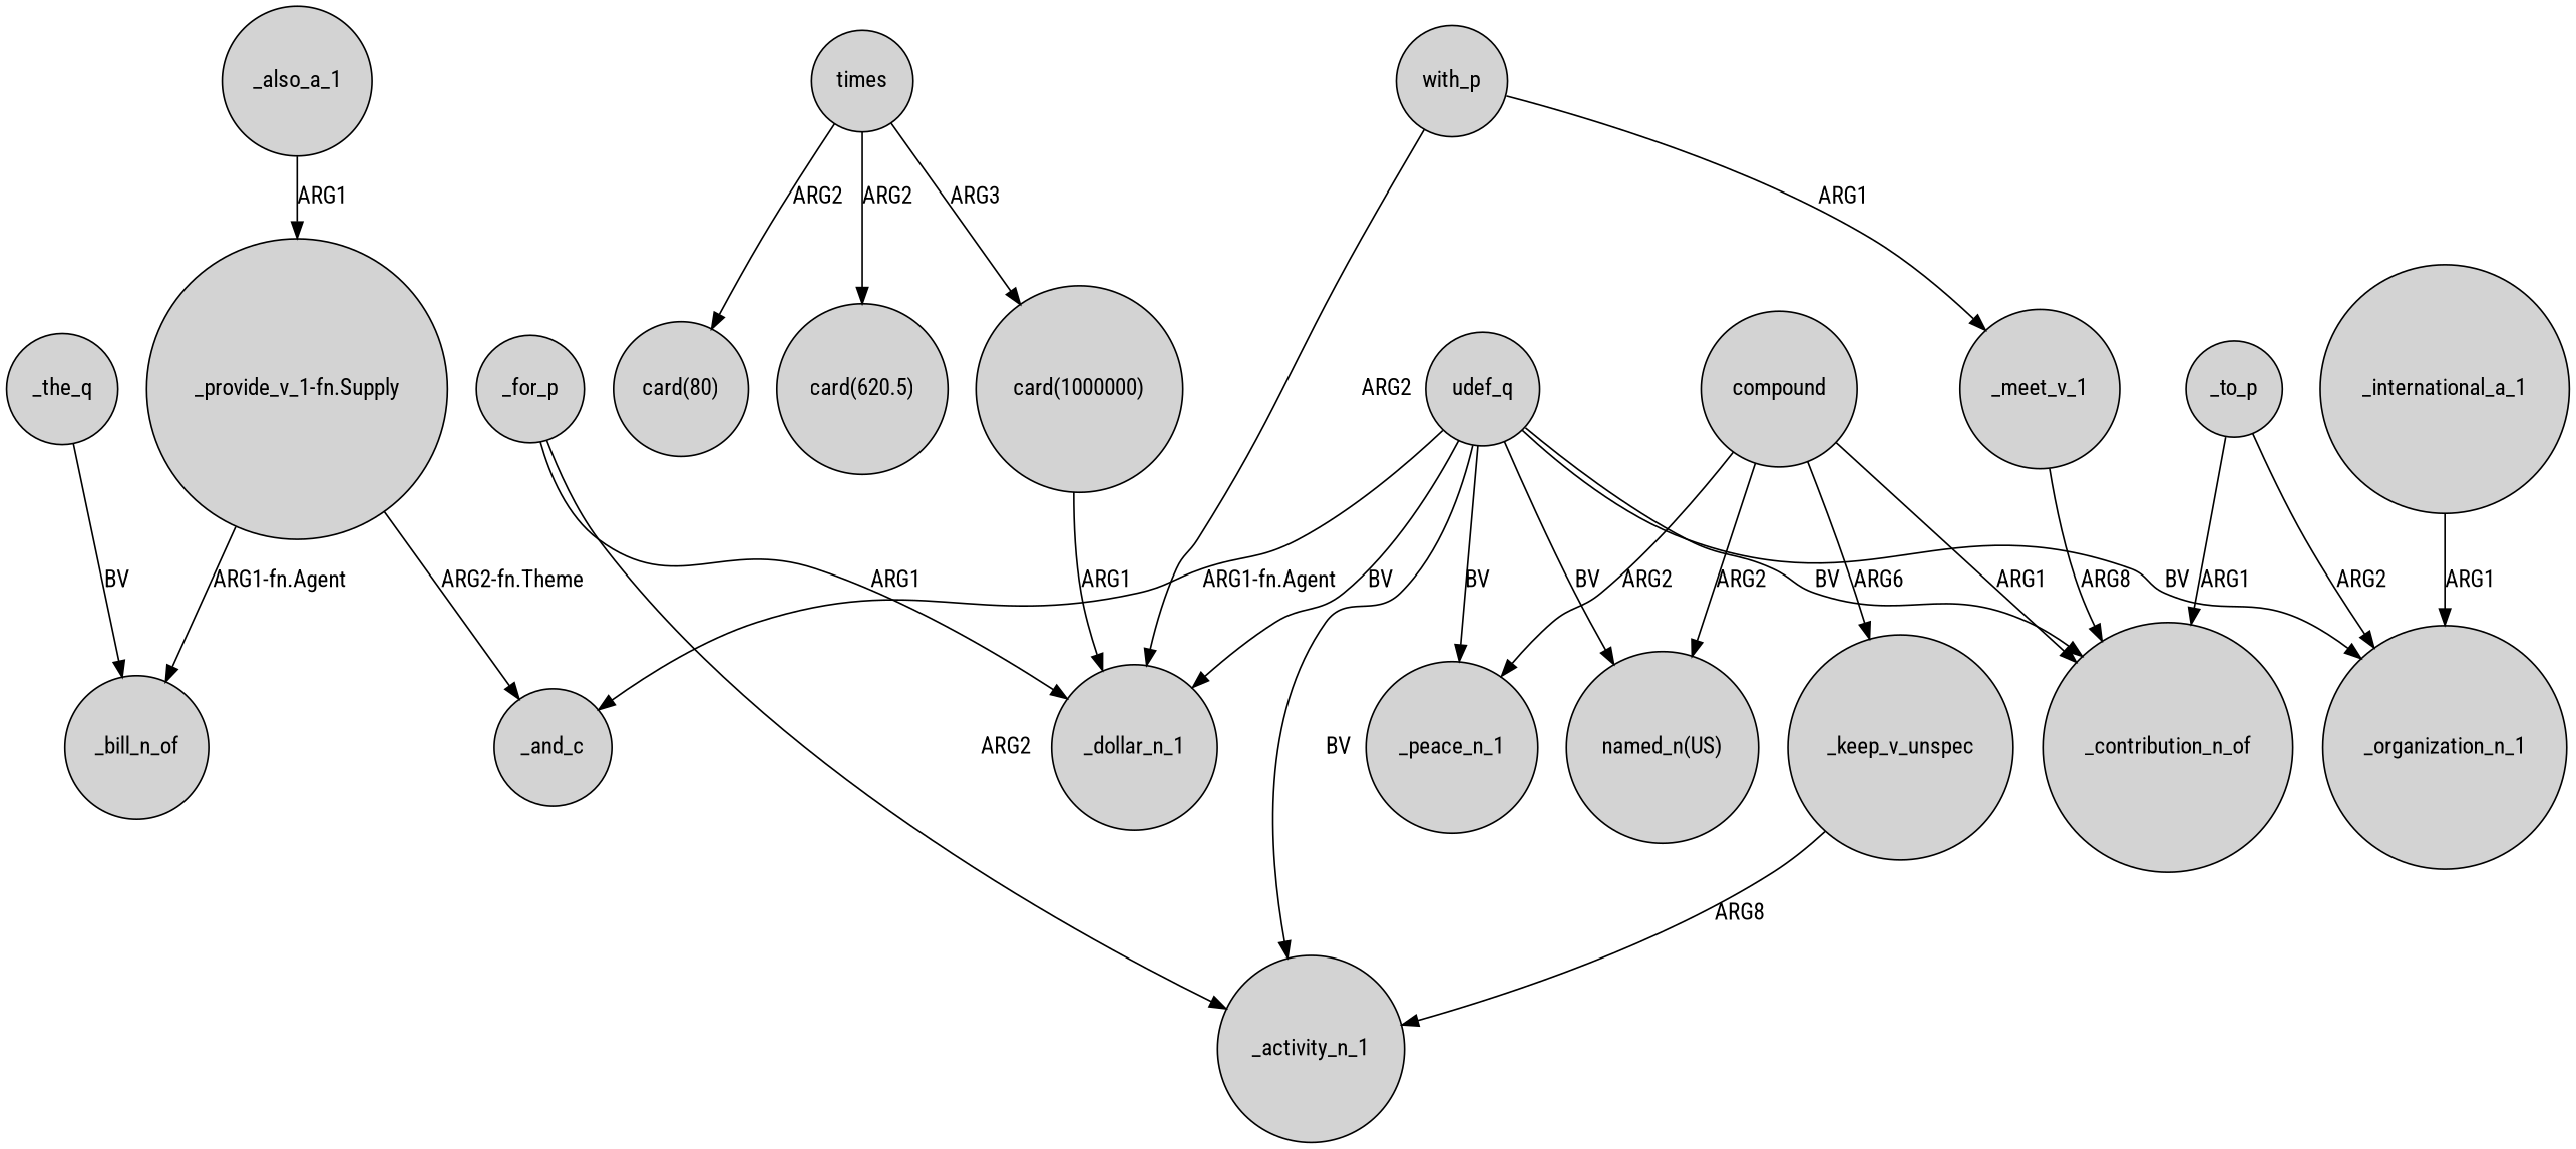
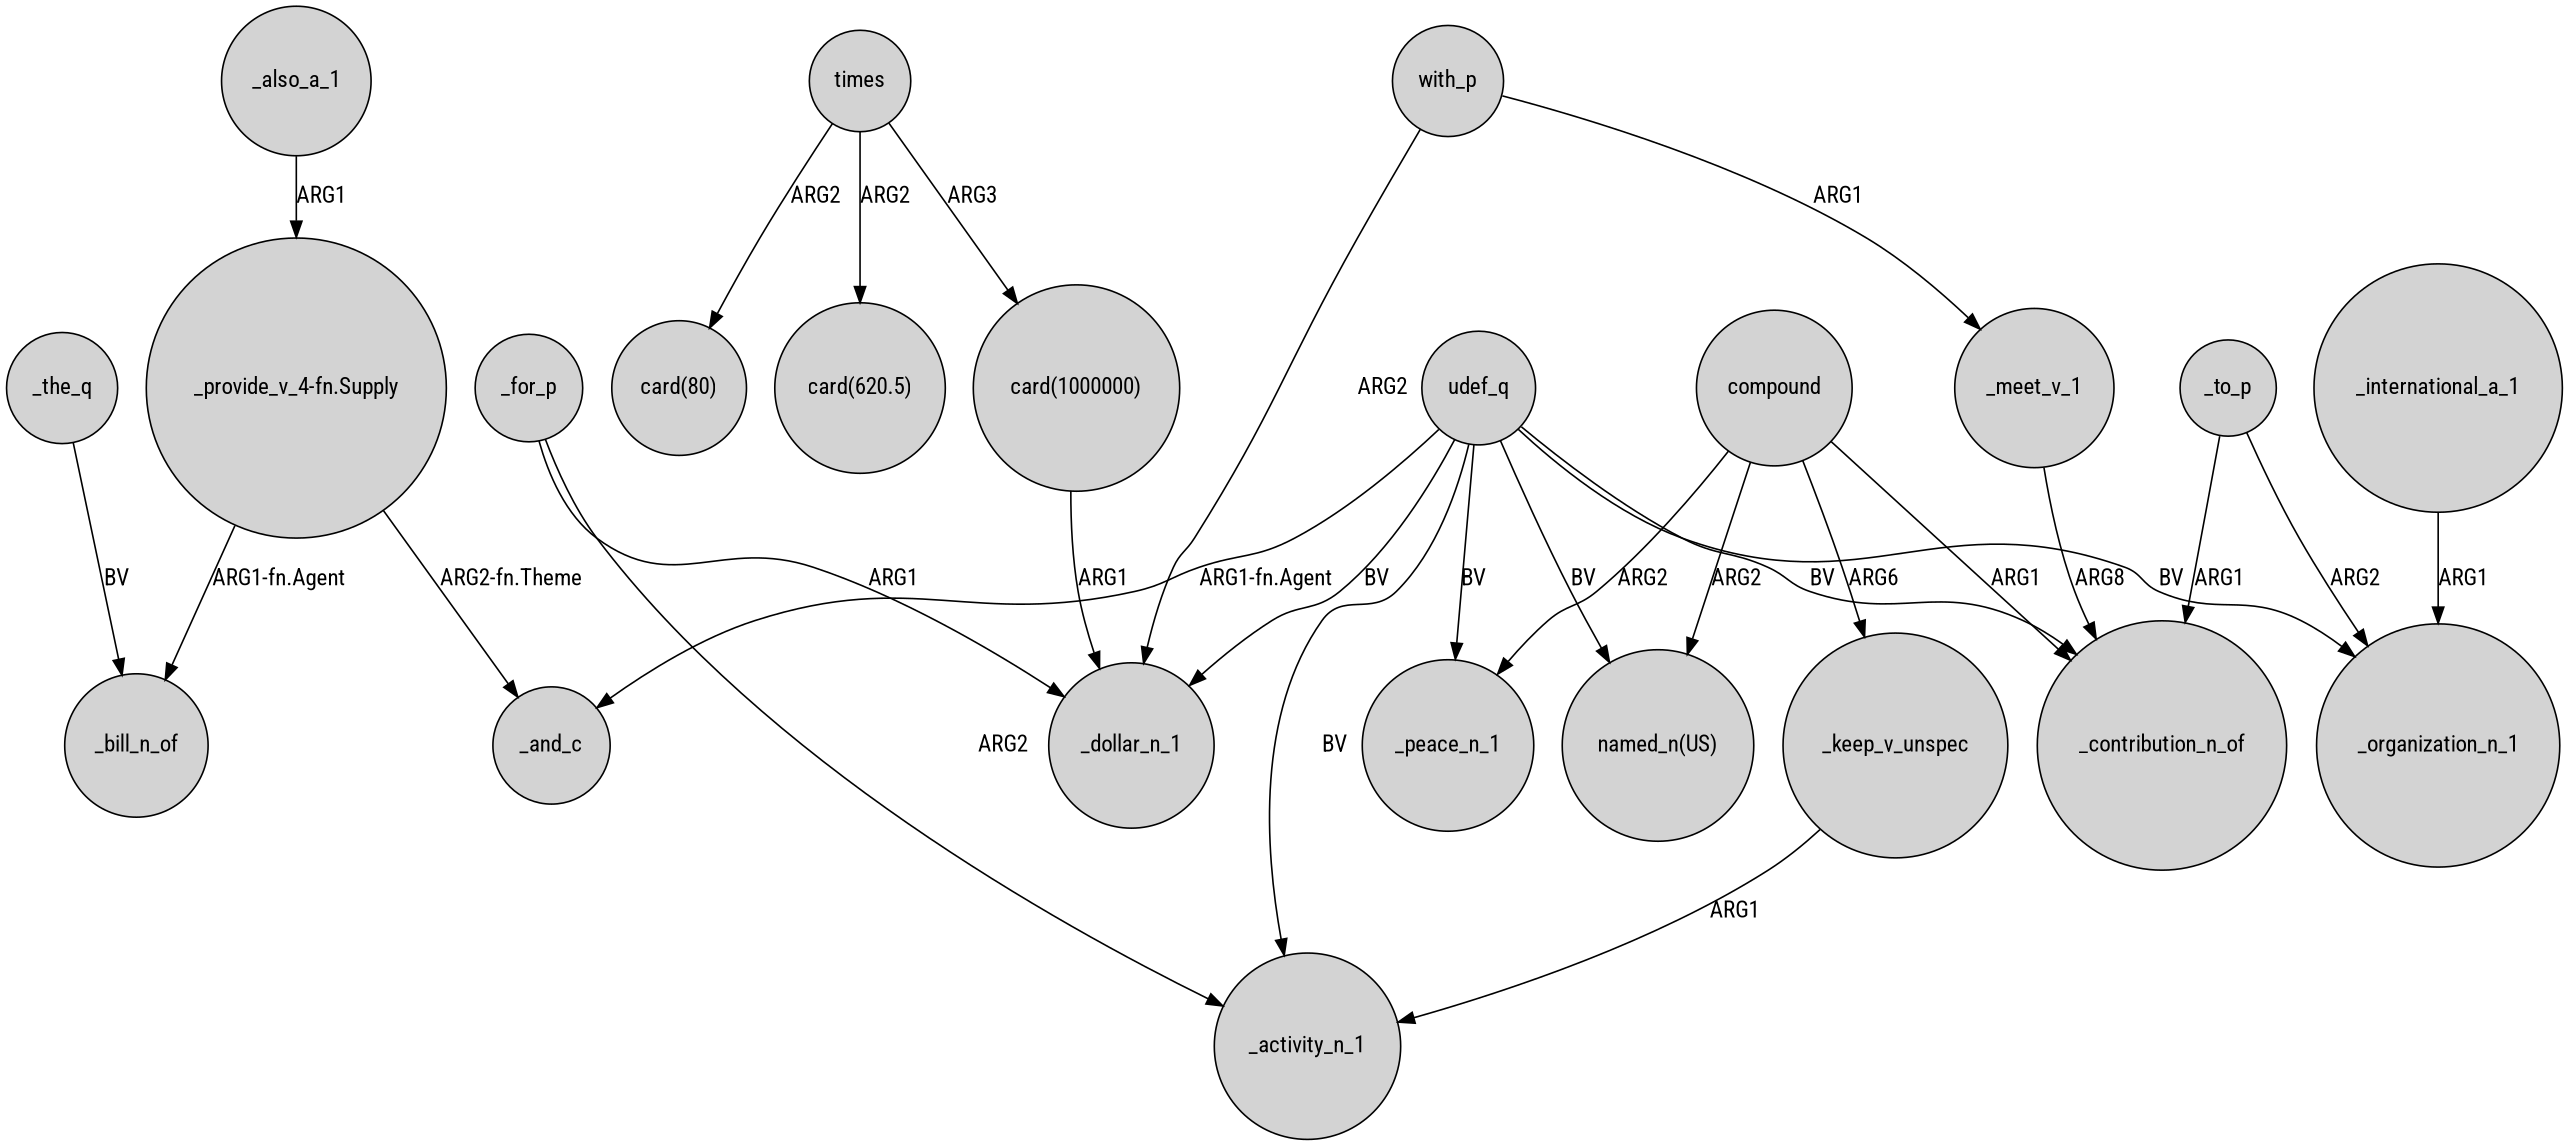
  digraph {
    fontname="Roboto Condensed"
    node [fontname="Roboto Condensed" shape=circle style=filled]
    edge [fontname="Roboto Condensed"]
    _the_q
    _bill_n_of
    _for_p
    _activity_n_1
    _dollar_n_1
    "card(1000000)"
    with_p
    _meet_v_1
    _contribution_n_of
    udef_q
    "named_n(US)"
    _peace_n_1
    _organization_n_1
    _and_c
    compound
    _keep_v_unspec
    _to_p
-   "_provide_v_1-fn.Supply"
+   "_provide_v_1-fn.Supply" [label="_provide_v_4-fn.Supply"]
    times
    "card(620.5)"
    "card(80)"
    _international_a_1
    _also_a_1
    _the_q -> _bill_n_of [label=BV]
    _for_p -> _activity_n_1 [label=ARG2]
    _for_p -> _dollar_n_1 [label=ARG1]
    "card(1000000)" -> _dollar_n_1 [label=ARG1]
    with_p -> _dollar_n_1 [label=ARG2]
    with_p -> _meet_v_1 [label=ARG1]
    _meet_v_1 -> _contribution_n_of [label=ARG8]
    udef_q -> _activity_n_1 [label=BV]
    udef_q -> _dollar_n_1 [label=BV]
    udef_q -> _contribution_n_of [label=BV]
    udef_q -> "named_n(US)" [label=BV]
    udef_q -> _peace_n_1 [label=BV]
    udef_q -> _organization_n_1 [label=BV]
    udef_q -> _and_c [label="ARG1-fn.Agent"]
    compound -> _contribution_n_of [label=ARG1]
    compound -> "named_n(US)" [label=ARG2]
    compound -> _peace_n_1 [label=ARG2]
    compound -> _keep_v_unspec [label=ARG6]
-   _keep_v_unspec -> _activity_n_1 [label=ARG8]
+   _keep_v_unspec -> _activity_n_1 [label=ARG1]
    _to_p -> _contribution_n_of [label=ARG1]
    _to_p -> _organization_n_1 [label=ARG2]
    "_provide_v_1-fn.Supply" -> _bill_n_of [label="ARG1-fn.Agent"]
    "_provide_v_1-fn.Supply" -> _and_c [label="ARG2-fn.Theme"]
    times -> "card(1000000)" [label=ARG3]
    times -> "card(620.5)" [label=ARG2]
    times -> "card(80)" [label=ARG2]
    _international_a_1 -> _organization_n_1 [label=ARG1]
    _also_a_1 -> "_provide_v_1-fn.Supply" [label=ARG1]
  }
